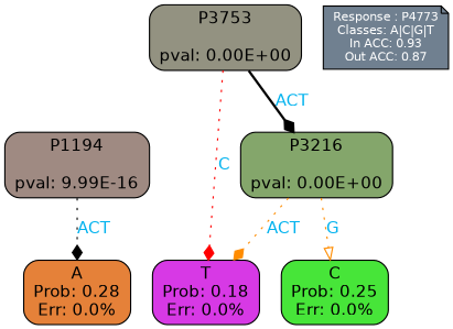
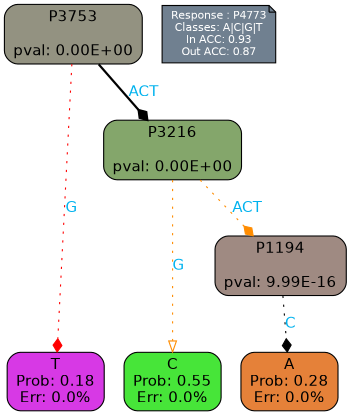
  digraph {
    ranksep=equally
    splines=polylines
    node [color=black fontname=helvetica shape=box style="filled, rounded"]
    edge [arrowhead=diamond color=black fontcolor=deepskyblue2 fontname=helvetica style=dotted]
    n1 [fillcolor="#e58139" label="A\nProb: 0.28\nErr: 0.0%"]
-   n2 [fillcolor="#47e539" label="C\nProb: 0.25\nErr: 0.0%"]
+   n2 [fillcolor="#47e539" label="C\nProb: 0.55\nErr: 0.0%"]
    n3 [fillcolor="#d739e5" label="T\nProb: 0.18\nErr: 0.0%"]
    n4 [align=left fillcolor=slategray fontcolor=white fontsize=10 label="Response : P4773\nClasses: A|C|G|T\nIn ACC: 0.93\nOut ACC: 0.87\n" shape=note style=filled]
    n5 [fillcolor="#939281" label="P3753\n\npval: 0.00E+00"]
    n6 [fillcolor="#84a66b" label="P3216\n\npval: 0.00E+00"]
    n7 [fillcolor="#9f8a82" label="P1194\n\npval: 9.99E-16"]
    subgraph sub_1 {
      rank=same
      n1
      n2
      n3
    }
    subgraph sub_2 {
      rank=same
      n4
      n5
    }
-   n5 -> n3 [color=red label=C]
+   n5 -> n3 [color=red label=G]
    n5 -> n6 [label=ACT style=bold]
    n6 -> n2 [arrowhead=onormal color=darkorange label=G]
-   n6 -> n3 [color=darkorange label=ACT]
-   n7 -> n1 [label=ACT]
+   n6 -> n7 [color=darkorange label=ACT]
+   n7 -> n1 [label=C]
  }
